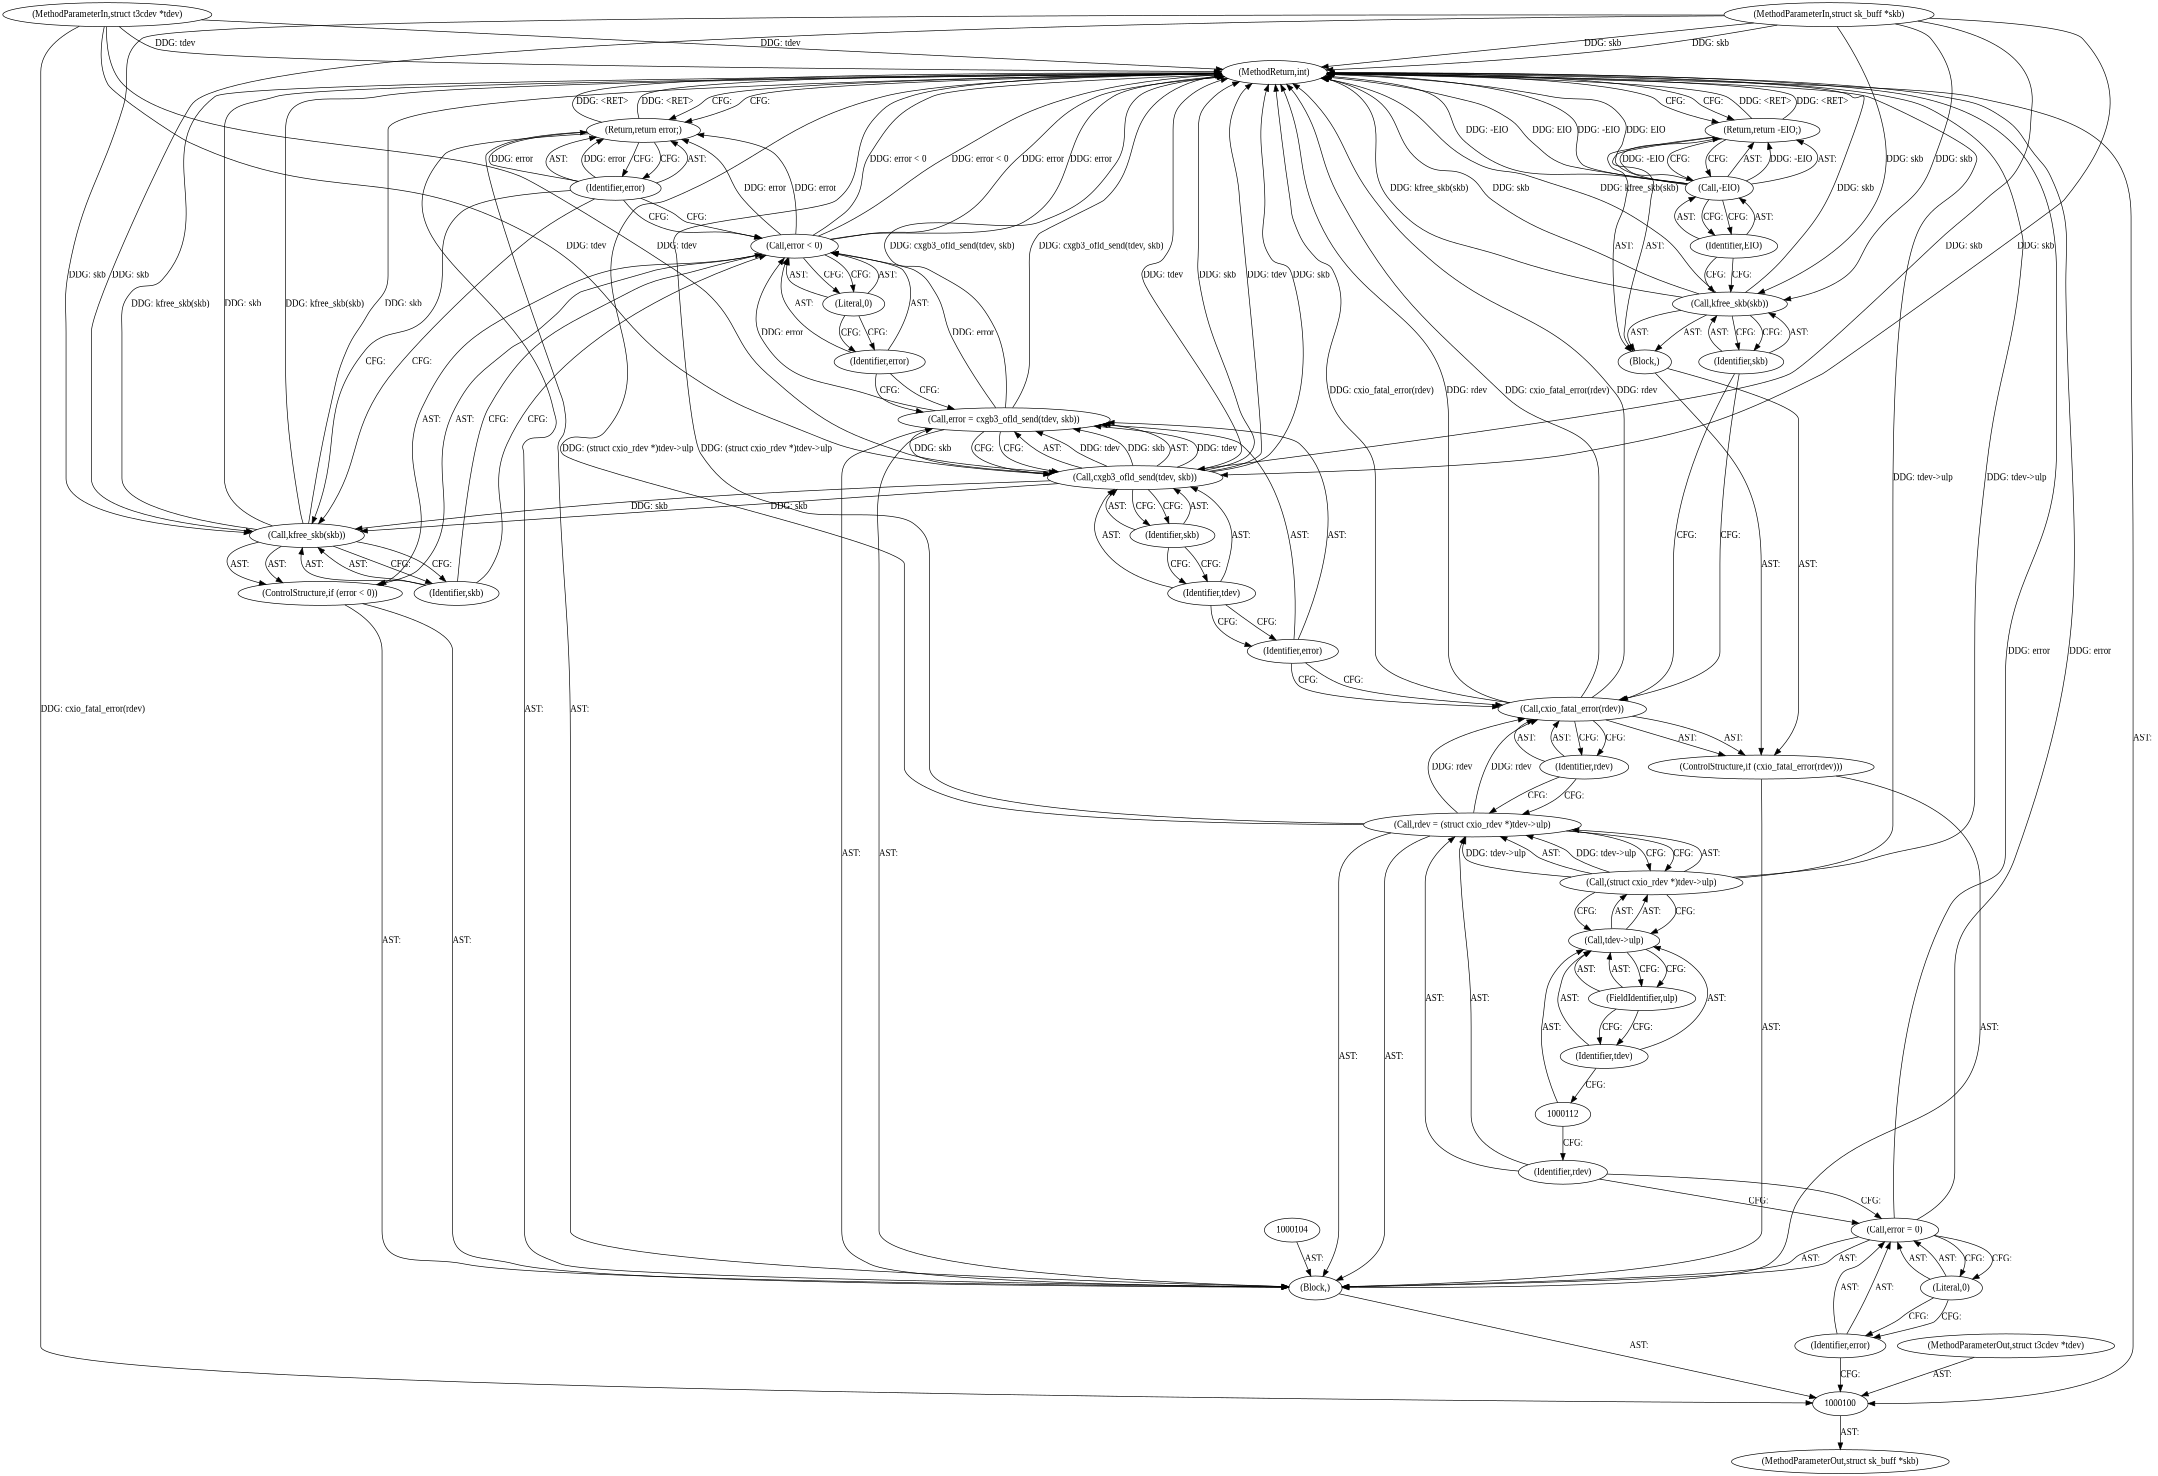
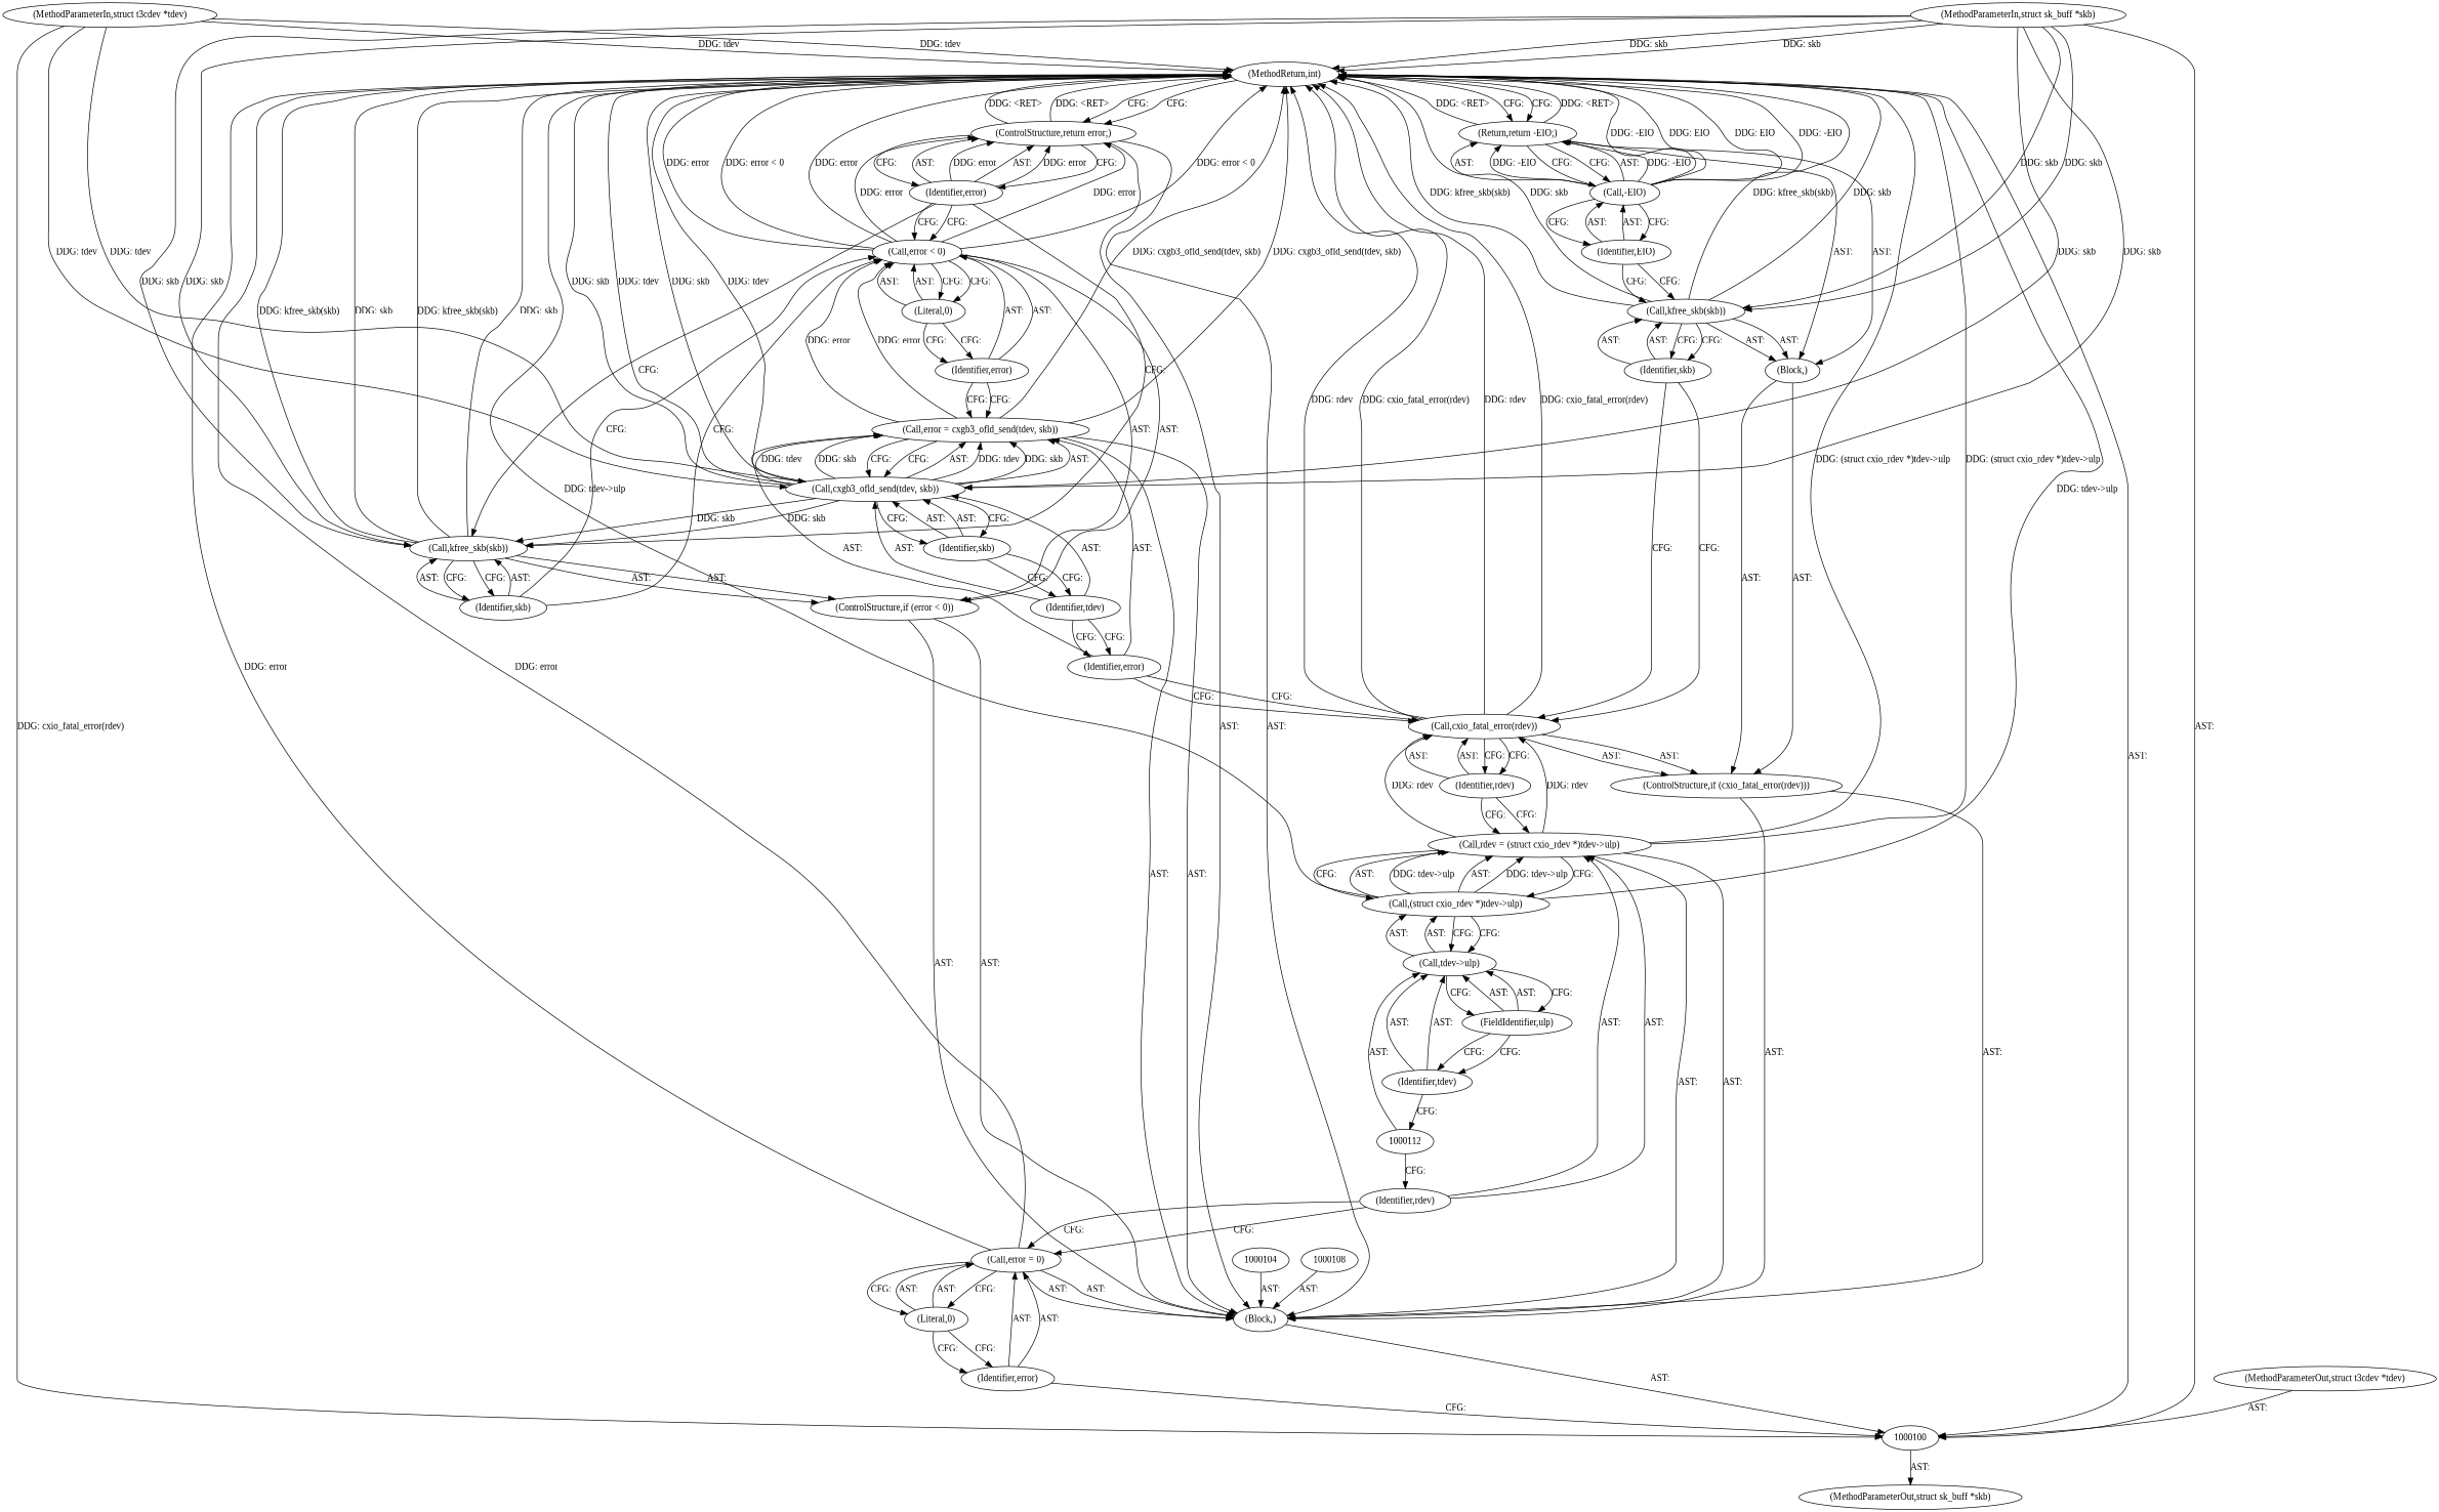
  digraph {
    fontname="Liberation Serif"
    node [fontname="Liberation Serif"]
    edge [fontname="Liberation Serif"]
    n1 [label="(MethodReturn,int)"]
-   n2 [label="(Return,return error;)"]
+   n2 [label="(ControlStructure,return error;)"]
    n3 [label="(Return,return -EIO;)"]
    1000100
    n5 [label="(Block,)"]
    n6 [label="(Identifier,error)"]
    n7 [label="(Block,)"]
    n8 [label="(Call,-EIO)"]
    n9 [label="(MethodParameterOut,struct sk_buff *skb)"]
    n10 [label="(MethodParameterIn,struct t3cdev *tdev)"]
    n11 [label="(Call,cxgb3_ofld_send(tdev, skb))"]
    n12 [label="(Call,kfree_skb(skb))"]
    n13 [label="(Call,error = cxgb3_ofld_send(tdev, skb))"]
    n14 [label="(Identifier,skb)"]
    n15 [label="(MethodParameterOut,struct t3cdev *tdev)"]
    n16 [label="(MethodParameterIn,struct sk_buff *skb)"]
    n17 [label="(Call,kfree_skb(skb))"]
    n18 [label="(ControlStructure,if (error < 0))"]
    n19 [label="(Identifier,skb)"]
    n20 [label="(Identifier,skb)"]
    n21 [label="(Call,error < 0)"]
    n22 [label="(Identifier,tdev)"]
    n23 [label="(Literal,0)"]
    n24 [label="(Identifier,error)"]
    n25 [label="(Call,cxio_fatal_error(rdev))"]
    n26 [label="(ControlStructure,if (cxio_fatal_error(rdev)))"]
    n27 [label="(Identifier,rdev)"]
    n28 [label="(Identifier,error)"]
    n29 [label="(Literal,0)"]
    n30 [label="(Call,error = 0)"]
    n31 [label="(Identifier,error)"]
    n32 [label="(Call,rdev = (struct cxio_rdev *)tdev->ulp)"]
    n33 [label="(Call,(struct cxio_rdev *)tdev->ulp)"]
    n34 [label="(Call,tdev->ulp)"]
    n35 [label="(Identifier,rdev)"]
    n36 [label="(FieldIdentifier,ulp)"]
    n37 [label="(Identifier,tdev)"]
    1000112
    n39 [label="(Identifier,EIO)"]
    1000104
+   1000108
    n1 -> n2 [label="CFG: "]
    n1 -> n2 [label="CFG: "]
    n1 -> n3 [label="CFG: "]
    n1 -> n3 [label="CFG: "]
    n1 -> 1000100 [label="AST: "]
    n2 -> n1 [label="DDG: <RET>"]
    n2 -> n1 [label="DDG: <RET>"]
    n2 -> n5 [label="AST: "]
    n2 -> n5 [label="AST: "]
    n2 -> n6 [label="CFG: "]
    n2 -> n6 [label="CFG: "]
    n3 -> n1 [label="DDG: <RET>"]
    n3 -> n1 [label="DDG: <RET>"]
    n3 -> n7 [label="AST: "]
    n3 -> n7 [label="AST: "]
    n3 -> n8 [label="CFG: "]
    n3 -> n8 [label="CFG: "]
    1000100 -> n9 [label="AST: "]
    n5 -> 1000100 [label="AST: "]
    n6 -> n2 [label="AST: "]
    n6 -> n2 [label="DDG: error"]
    n6 -> n2 [label="AST: "]
    n6 -> n2 [label="DDG: error"]
    n6 -> n12 [label="CFG: "]
    n6 -> n12 [label="CFG: "]
    n6 -> n21 [label="CFG: "]
    n6 -> n21 [label="CFG: "]
    n7 -> n26 [label="AST: "]
    n7 -> n26 [label="AST: "]
    n8 -> n1 [label="DDG: -EIO"]
    n8 -> n1 [label="DDG: EIO"]
    n8 -> n1 [label="DDG: -EIO"]
    n8 -> n1 [label="DDG: EIO"]
    n8 -> n3 [label="AST: "]
    n8 -> n3 [label="DDG: -EIO"]
    n8 -> n3 [label="AST: "]
    n8 -> n3 [label="DDG: -EIO"]
    n8 -> n39 [label="CFG: "]
    n8 -> n39 [label="CFG: "]
    n10 -> n1 [label="DDG: tdev"]
    n10 -> n1 [label="DDG: tdev"]
    n10 -> 1000100 [label="DDG: cxio_fatal_error(rdev)"]
    n10 -> n11 [label="DDG: tdev"]
    n10 -> n11 [label="DDG: tdev"]
    n11 -> n1 [label="DDG: tdev"]
    n11 -> n1 [label="DDG: skb"]
    n11 -> n1 [label="DDG: tdev"]
    n11 -> n1 [label="DDG: skb"]
    n11 -> n12 [label="DDG: skb"]
    n11 -> n12 [label="DDG: skb"]
    n11 -> n13 [label="AST: "]
    n11 -> n13 [label="DDG: tdev"]
    n11 -> n13 [label="DDG: skb"]
    n11 -> n13 [label="AST: "]
    n11 -> n13 [label="DDG: tdev"]
    n11 -> n13 [label="DDG: skb"]
    n11 -> n14 [label="CFG: "]
    n11 -> n14 [label="CFG: "]
    n12 -> n1 [label="DDG: kfree_skb(skb)"]
    n12 -> n1 [label="DDG: skb"]
    n12 -> n1 [label="DDG: kfree_skb(skb)"]
    n12 -> n1 [label="DDG: skb"]
    n12 -> n18 [label="AST: "]
    n12 -> n18 [label="AST: "]
    n12 -> n19 [label="CFG: "]
    n12 -> n19 [label="CFG: "]
    n13 -> n1 [label="DDG: cxgb3_ofld_send(tdev, skb)"]
    n13 -> n1 [label="DDG: cxgb3_ofld_send(tdev, skb)"]
    n13 -> n5 [label="AST: "]
    n13 -> n5 [label="AST: "]
    n13 -> n11 [label="CFG: "]
    n13 -> n11 [label="CFG: "]
    n13 -> n21 [label="DDG: error"]
    n13 -> n21 [label="DDG: error"]
    n14 -> n11 [label="AST: "]
    n14 -> n11 [label="AST: "]
    n14 -> n22 [label="CFG: "]
    n14 -> n22 [label="CFG: "]
    n15 -> 1000100 [label="AST: "]
    n16 -> n1 [label="DDG: skb"]
    n16 -> n1 [label="DDG: skb"]
+   n16 -> 1000100 [label="AST: "]
    n16 -> n11 [label="DDG: skb"]
    n16 -> n11 [label="DDG: skb"]
    n16 -> n12 [label="DDG: skb"]
    n16 -> n12 [label="DDG: skb"]
    n16 -> n17 [label="DDG: skb"]
    n16 -> n17 [label="DDG: skb"]
    n17 -> n1 [label="DDG: skb"]
    n17 -> n1 [label="DDG: kfree_skb(skb)"]
    n17 -> n1 [label="DDG: skb"]
    n17 -> n1 [label="DDG: kfree_skb(skb)"]
    n17 -> n7 [label="AST: "]
    n17 -> n7 [label="AST: "]
    n17 -> n20 [label="CFG: "]
    n17 -> n20 [label="CFG: "]
    n18 -> n5 [label="AST: "]
    n18 -> n5 [label="AST: "]
    n19 -> n12 [label="AST: "]
    n19 -> n12 [label="AST: "]
    n19 -> n21 [label="CFG: "]
    n19 -> n21 [label="CFG: "]
    n20 -> n17 [label="AST: "]
    n20 -> n17 [label="AST: "]
    n20 -> n25 [label="CFG: "]
    n20 -> n25 [label="CFG: "]
    n21 -> n1 [label="DDG: error"]
    n21 -> n1 [label="DDG: error < 0"]
    n21 -> n1 [label="DDG: error"]
    n21 -> n1 [label="DDG: error < 0"]
    n21 -> n2 [label="DDG: error"]
    n21 -> n2 [label="DDG: error"]
    n21 -> n18 [label="AST: "]
    n21 -> n18 [label="AST: "]
    n21 -> n23 [label="CFG: "]
    n21 -> n23 [label="CFG: "]
    n22 -> n11 [label="AST: "]
    n22 -> n11 [label="AST: "]
    n22 -> n24 [label="CFG: "]
    n22 -> n24 [label="CFG: "]
    n23 -> n21 [label="AST: "]
    n23 -> n21 [label="AST: "]
    n23 -> n28 [label="CFG: "]
    n23 -> n28 [label="CFG: "]
    n24 -> n13 [label="AST: "]
    n24 -> n13 [label="AST: "]
    n24 -> n25 [label="CFG: "]
    n24 -> n25 [label="CFG: "]
    n25 -> n1 [label="DDG: cxio_fatal_error(rdev)"]
    n25 -> n1 [label="DDG: rdev"]
    n25 -> n1 [label="DDG: cxio_fatal_error(rdev)"]
    n25 -> n1 [label="DDG: rdev"]
    n25 -> n26 [label="AST: "]
    n25 -> n26 [label="AST: "]
    n25 -> n27 [label="CFG: "]
    n25 -> n27 [label="CFG: "]
    n26 -> n5 [label="AST: "]
    n26 -> n5 [label="AST: "]
    n27 -> n25 [label="AST: "]
    n27 -> n25 [label="AST: "]
    n27 -> n32 [label="CFG: "]
    n27 -> n32 [label="CFG: "]
    n28 -> n13 [label="CFG: "]
    n28 -> n13 [label="CFG: "]
    n28 -> n21 [label="AST: "]
    n28 -> n21 [label="AST: "]
    n29 -> n30 [label="AST: "]
    n29 -> n30 [label="AST: "]
    n29 -> n31 [label="CFG: "]
    n29 -> n31 [label="CFG: "]
    n30 -> n1 [label="DDG: error"]
    n30 -> n1 [label="DDG: error"]
    n30 -> n5 [label="AST: "]
    n30 -> n5 [label="AST: "]
    n30 -> n29 [label="CFG: "]
    n30 -> n29 [label="CFG: "]
    n31 -> 1000100 [label="CFG: "]
    n31 -> n30 [label="AST: "]
    n31 -> n30 [label="AST: "]
    n32 -> n1 [label="DDG: (struct cxio_rdev *)tdev->ulp"]
    n32 -> n1 [label="DDG: (struct cxio_rdev *)tdev->ulp"]
    n32 -> n5 [label="AST: "]
    n32 -> n5 [label="AST: "]
    n32 -> n25 [label="DDG: rdev"]
    n32 -> n25 [label="DDG: rdev"]
    n32 -> n33 [label="CFG: "]
    n32 -> n33 [label="CFG: "]
    n33 -> n1 [label="DDG: tdev->ulp"]
    n33 -> n1 [label="DDG: tdev->ulp"]
    n33 -> n32 [label="AST: "]
    n33 -> n32 [label="DDG: tdev->ulp"]
    n33 -> n32 [label="AST: "]
    n33 -> n32 [label="DDG: tdev->ulp"]
    n33 -> n34 [label="CFG: "]
    n33 -> n34 [label="CFG: "]
    n34 -> n33 [label="AST: "]
    n34 -> n33 [label="AST: "]
    n34 -> n36 [label="CFG: "]
    n34 -> n36 [label="CFG: "]
    n35 -> n30 [label="CFG: "]
    n35 -> n30 [label="CFG: "]
    n35 -> n32 [label="AST: "]
    n35 -> n32 [label="AST: "]
    n36 -> n34 [label="AST: "]
    n36 -> n34 [label="AST: "]
    n36 -> n37 [label="CFG: "]
    n36 -> n37 [label="CFG: "]
    n37 -> n34 [label="AST: "]
    n37 -> n34 [label="AST: "]
    n37 -> 1000112 [label="CFG: "]
    1000112 -> n34 [label="AST: "]
    1000112 -> n35 [label="CFG: "]
    n39 -> n8 [label="AST: "]
    n39 -> n8 [label="AST: "]
    n39 -> n17 [label="CFG: "]
    n39 -> n17 [label="CFG: "]
    1000104 -> n5 [label="AST: "]
+   1000108 -> n5 [label="AST: "]
  }
